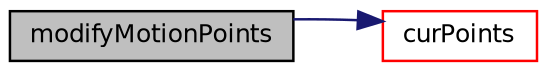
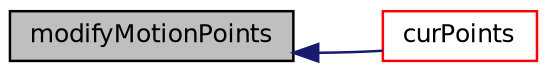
  digraph {
    rankdir=LR
    node [fontname=Helvetica fontsize=10 shape=record]
    n1 [color=black fillcolor=grey75 fontcolor=black height=0.2 label=modifyMotionPoints style=filled width=0.4]
    n2 [color=red height=0.2 label=curPoints width=0.4]
-   n2 -> n1 [color=midnightblue dir=back fontname=Helvetica fontsize=10 labelfontname=Helvetica labelfontsize=10 style=solid]
+   n1 -> n2 [color=midnightblue dir=back fontname=Helvetica fontsize=10 labelfontname=Helvetica labelfontsize=10 style=solid]
  }
